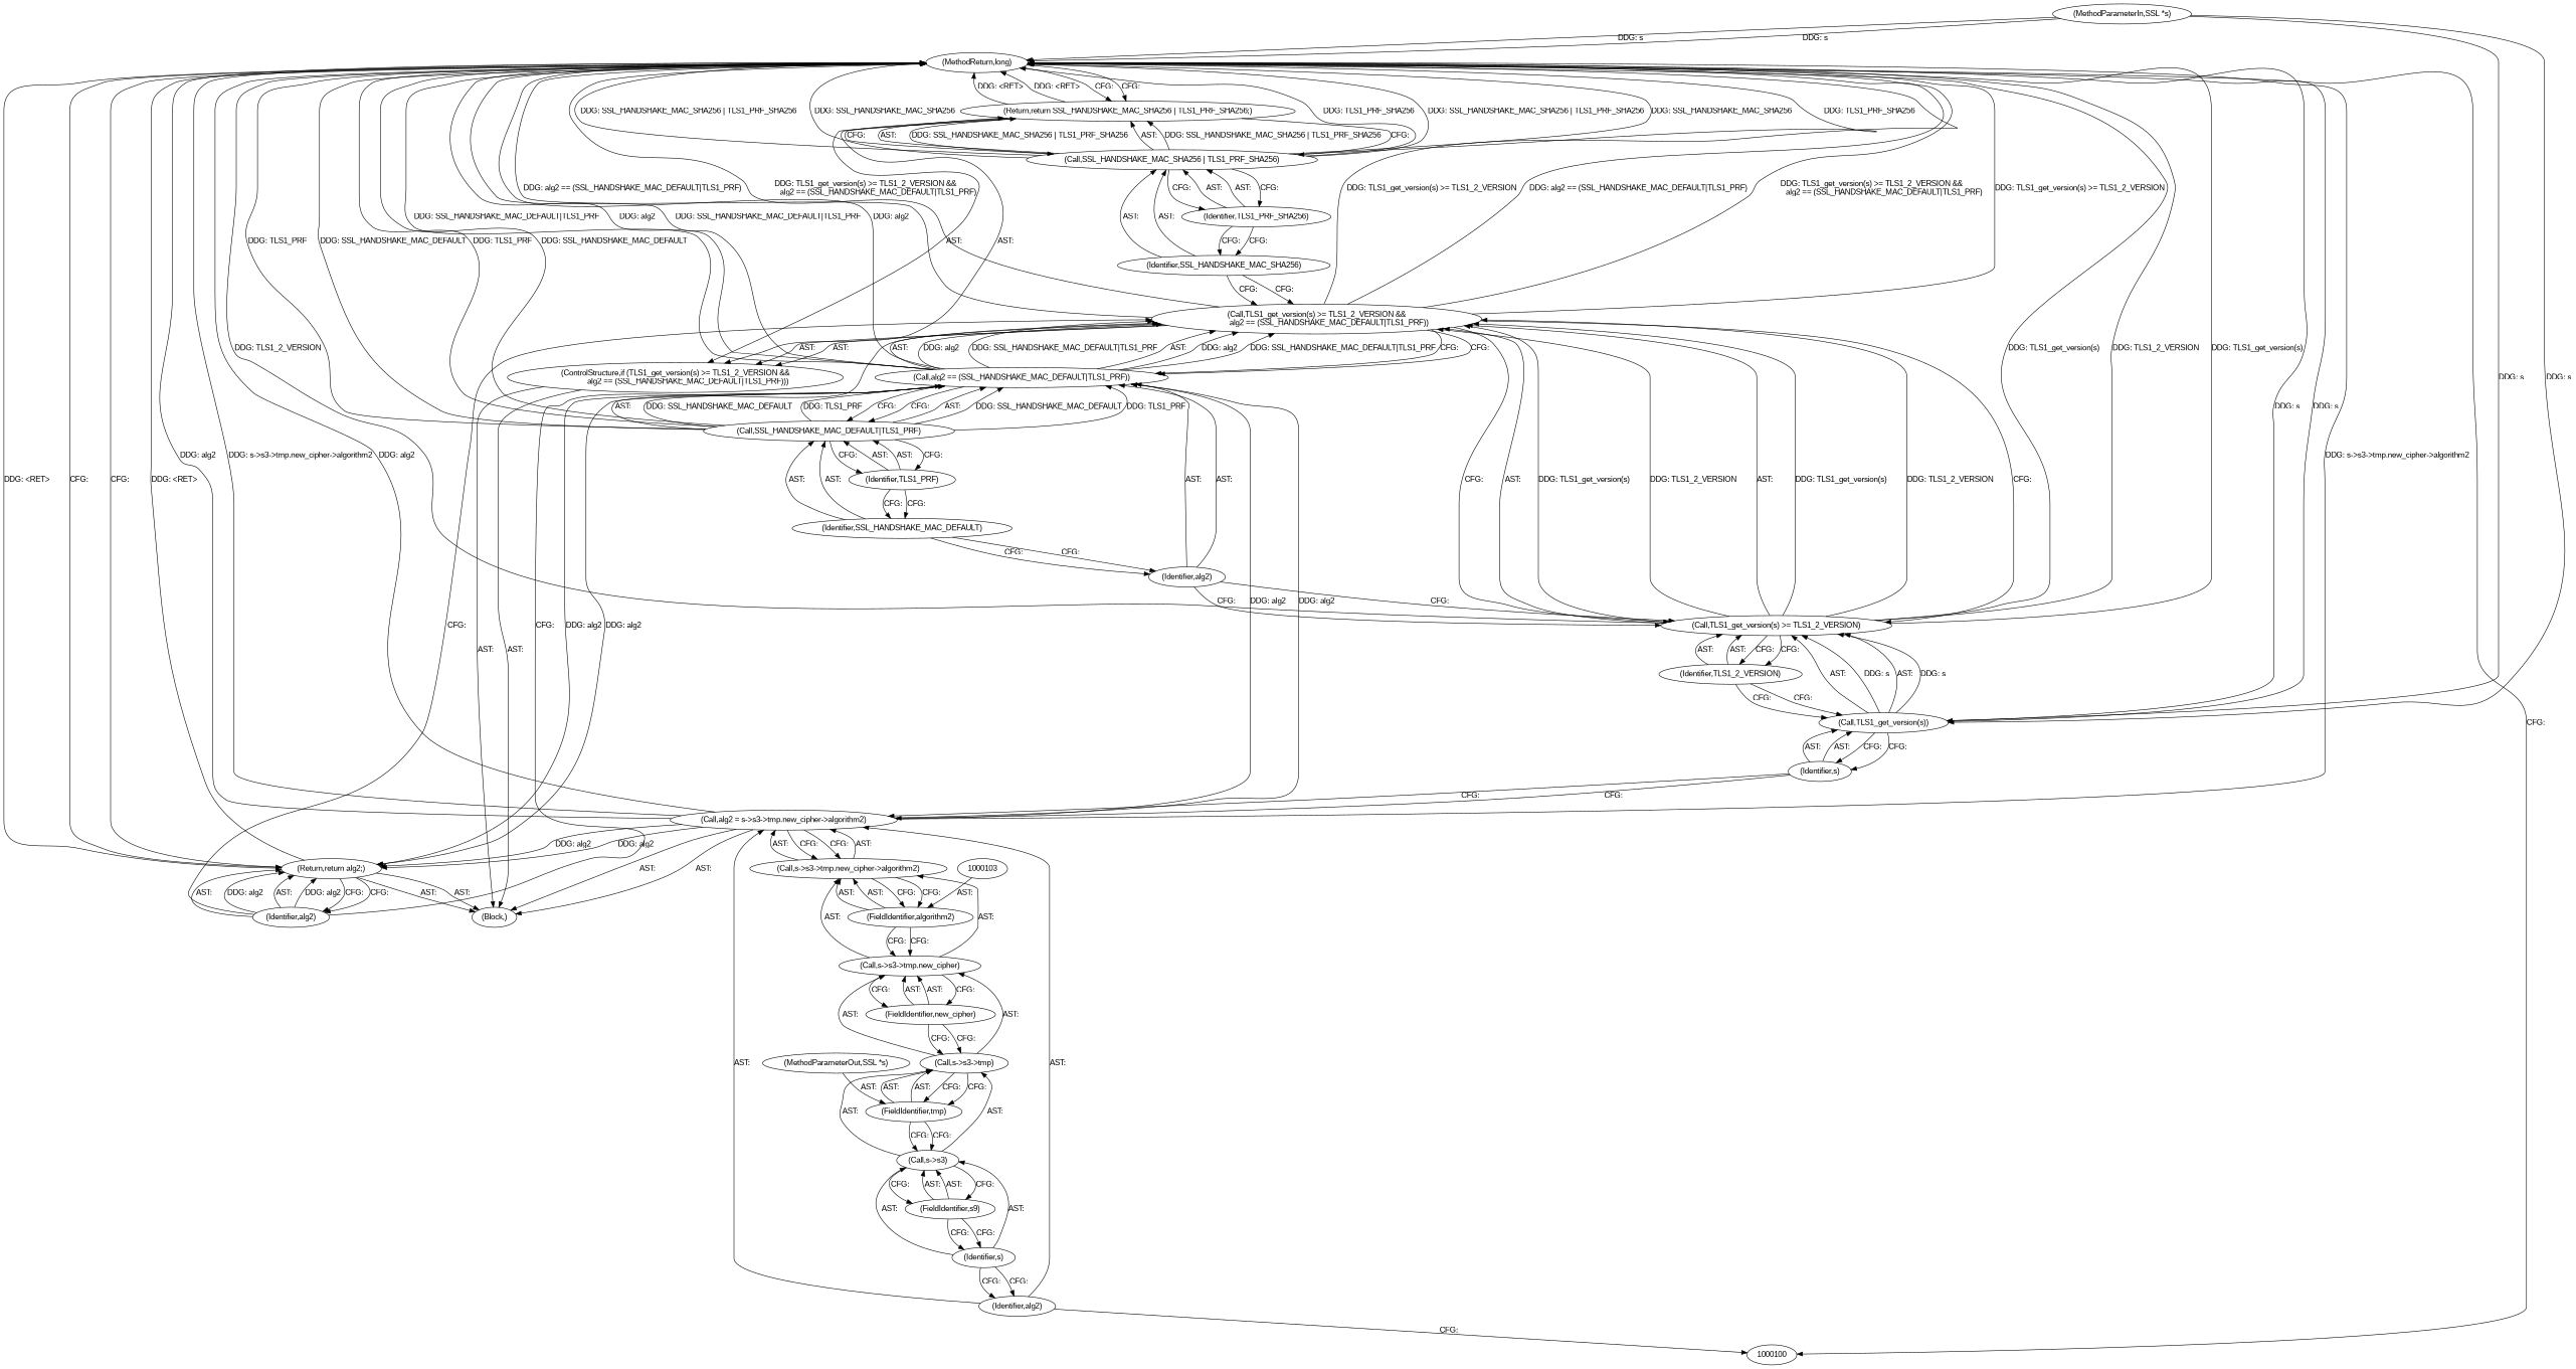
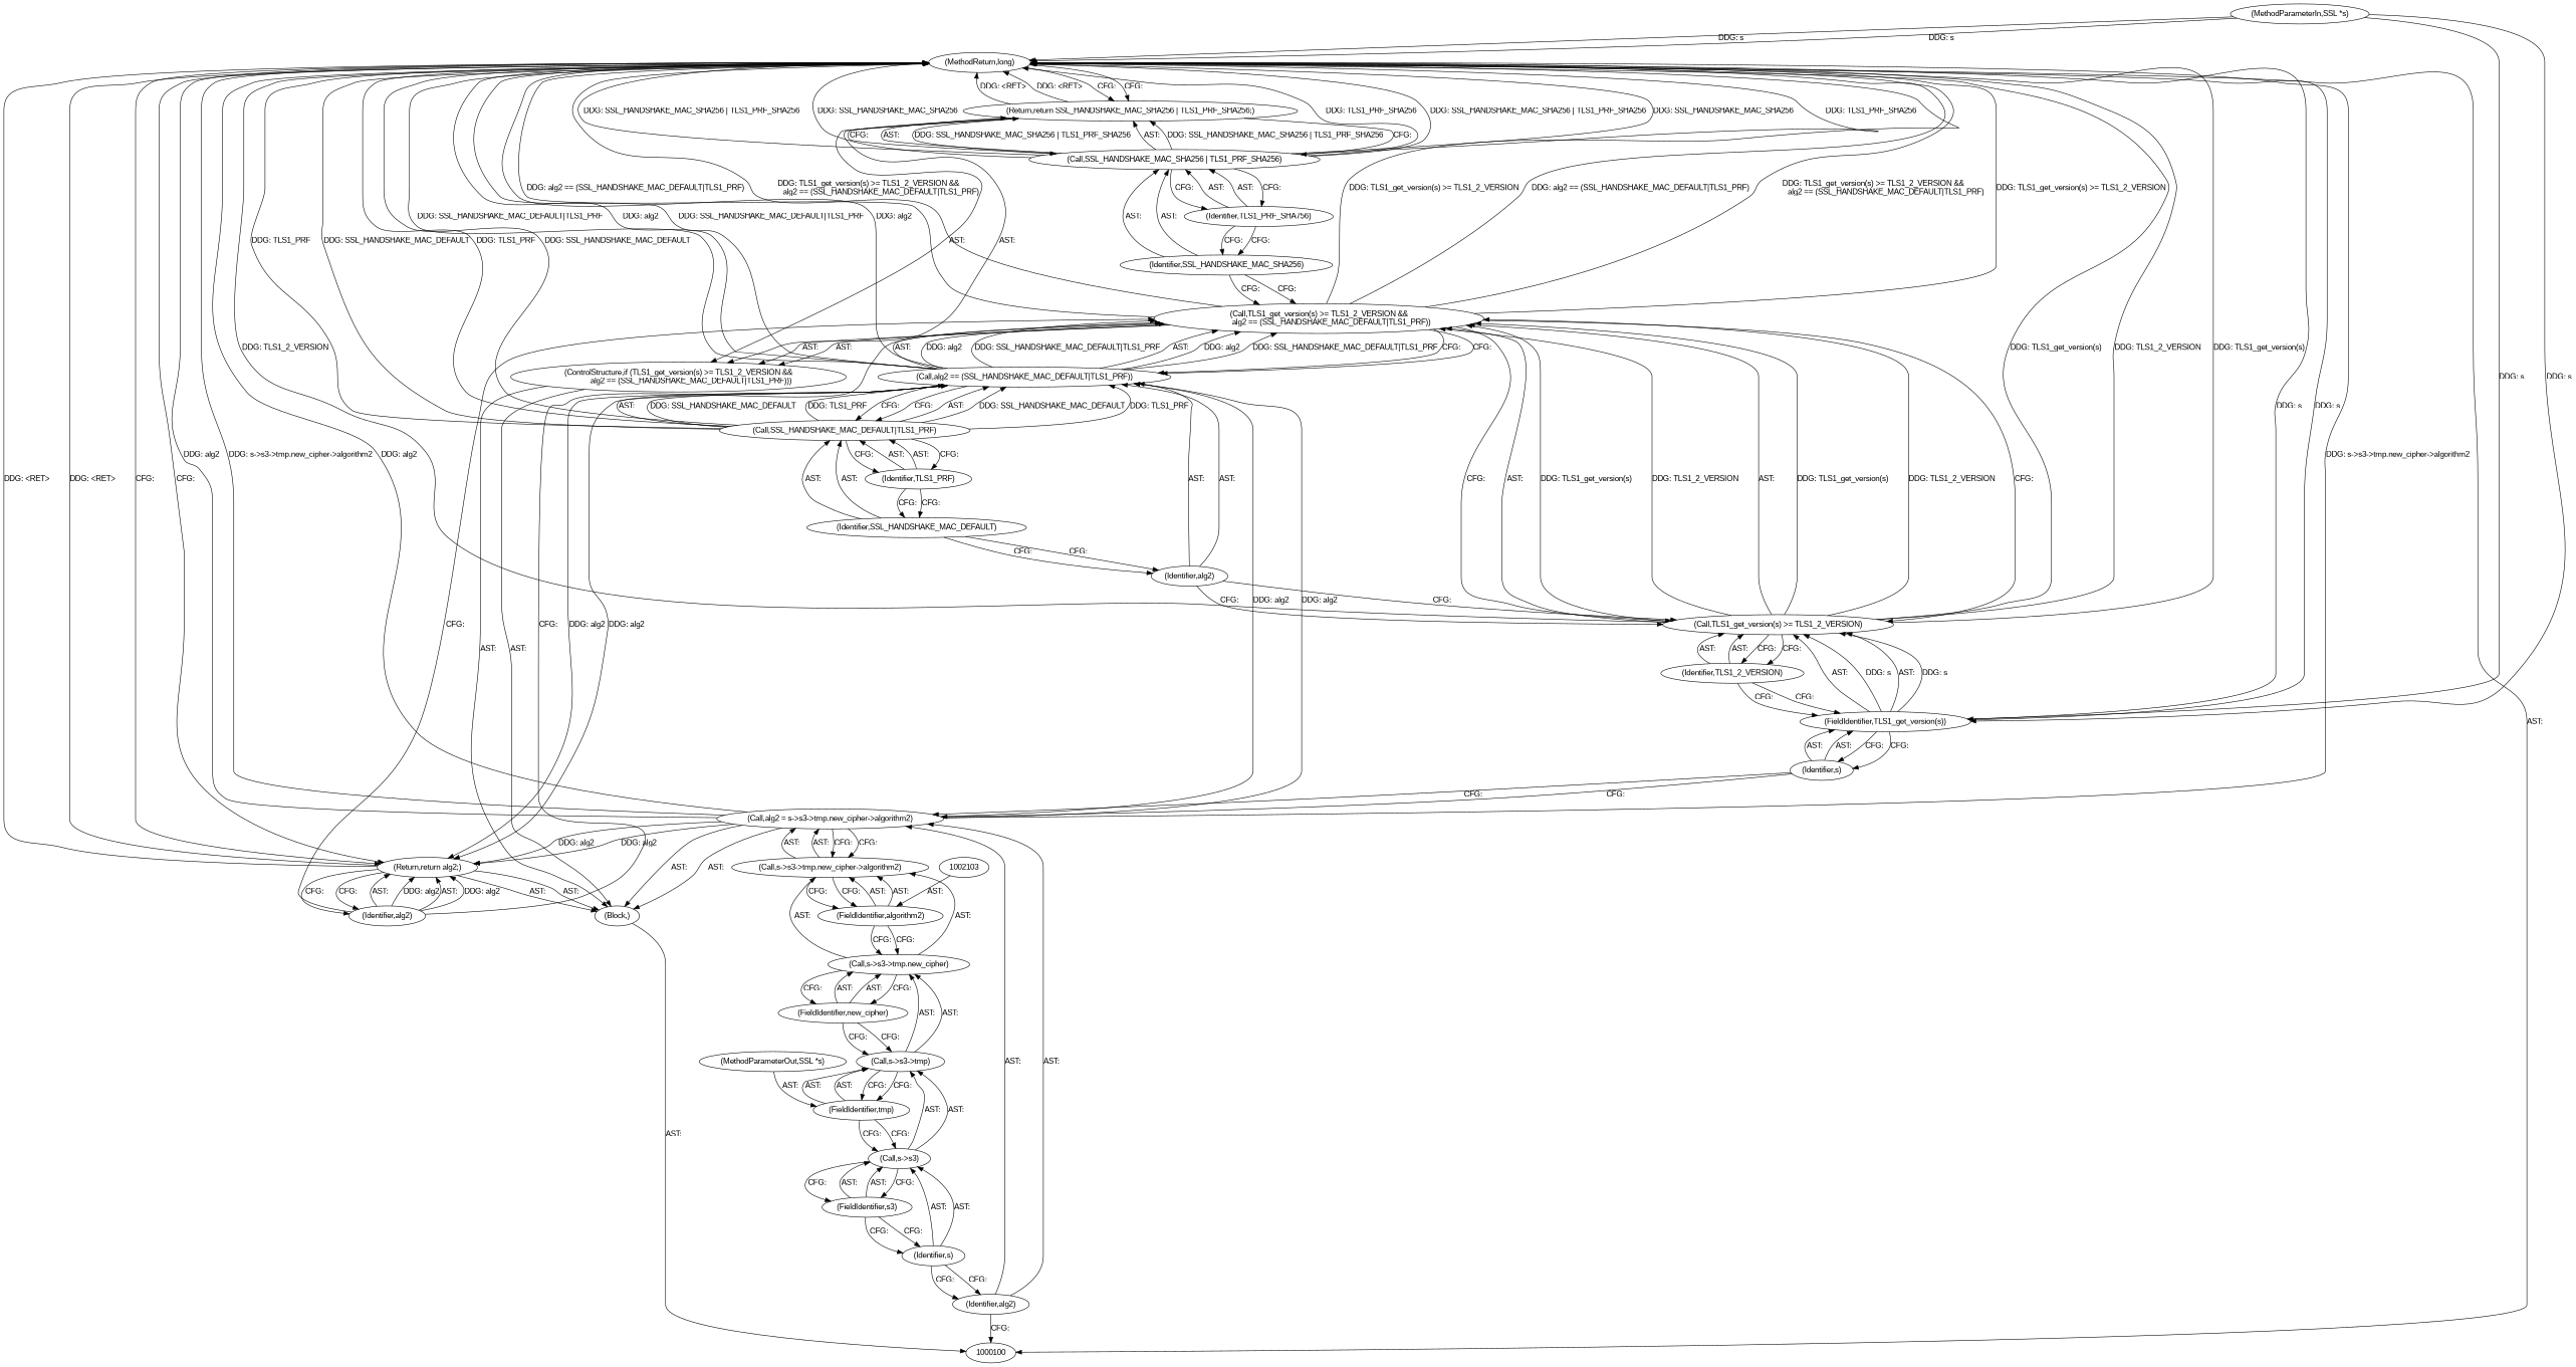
  digraph {
    fontname="Liberation Sans"
    node [fontname="Liberation Sans"]
    edge [fontname="Liberation Sans"]
    n1 [label="(MethodReturn,long)"]
    n2 [label="(Return,return SSL_HANDSHAKE_MAC_SHA256 | TLS1_PRF_SHA256;)"]
    n3 [label="(Return,return alg2;)"]
    1000100
    n5 [label="(ControlStructure,if (TLS1_get_version(s) >= TLS1_2_VERSION &&\n            alg2 == (SSL_HANDSHAKE_MAC_DEFAULT|TLS1_PRF)))"]
    n6 [label="(Call,SSL_HANDSHAKE_MAC_SHA256 | TLS1_PRF_SHA256)"]
    n7 [label="(Block,)"]
    n8 [label="(Identifier,alg2)"]
    n9 [label="(MethodParameterIn,SSL *s)"]
-   n10 [label="(Call,TLS1_get_version(s))"]
+   n10 [label="(FieldIdentifier,TLS1_get_version(s))"]
    n11 [label="(Call,TLS1_get_version(s) >= TLS1_2_VERSION)"]
    n12 [label="(Identifier,s)"]
    n13 [label="(MethodParameterOut,SSL *s)"]
    n14 [label="(FieldIdentifier,tmp)"]
    n15 [label="(Call,alg2 = s->s3->tmp.new_cipher->algorithm2)"]
    n16 [label="(Call,s->s3->tmp.new_cipher->algorithm2)"]
    n17 [label="(Call,alg2 == (SSL_HANDSHAKE_MAC_DEFAULT|TLS1_PRF))"]
    n18 [label="(FieldIdentifier,algorithm2)"]
    n19 [label="(Call,TLS1_get_version(s) >= TLS1_2_VERSION &&\n            alg2 == (SSL_HANDSHAKE_MAC_DEFAULT|TLS1_PRF))"]
    n20 [label="(Call,SSL_HANDSHAKE_MAC_DEFAULT|TLS1_PRF)"]
    n21 [label="(Identifier,alg2)"]
    n22 [label="(Call,s->s3->tmp.new_cipher)"]
    n23 [label="(FieldIdentifier,new_cipher)"]
    n24 [label="(Call,s->s3->tmp)"]
    n25 [label="(Call,s->s3)"]
-   n26 [label="(FieldIdentifier,s9)"]
+   n26 [label="(FieldIdentifier,s3)"]
    n27 [label="(Identifier,s)"]
    n28 [label="(Identifier,TLS1_2_VERSION)"]
    n29 [label="(Identifier,TLS1_PRF)"]
    n30 [label="(Identifier,alg2)"]
    n31 [label="(Identifier,SSL_HANDSHAKE_MAC_DEFAULT)"]
-   n32 [label="(Identifier,TLS1_PRF_SHA256)"]
+   n32 [label="(Identifier,TLS1_PRF_SHA756)"]
    n33 [label="(Identifier,SSL_HANDSHAKE_MAC_SHA256)"]
-   1000103
+   1000103 [label=1002103]
    n1 -> n2 [label="CFG: "]
    n1 -> n2 [label="CFG: "]
    n1 -> n3 [label="CFG: "]
    n1 -> n3 [label="CFG: "]
-   n1 -> 1000100 [label="CFG: "]
+   n1 -> 1000100 [label="AST: "]
    n2 -> n1 [label="DDG: <RET>"]
    n2 -> n1 [label="DDG: <RET>"]
    n2 -> n5 [label="AST: "]
    n2 -> n5 [label="AST: "]
    n2 -> n6 [label="CFG: "]
    n2 -> n6 [label="CFG: "]
    n3 -> n1 [label="DDG: <RET>"]
    n3 -> n1 [label="DDG: <RET>"]
    n3 -> n7 [label="AST: "]
    n3 -> n7 [label="AST: "]
    n3 -> n8 [label="CFG: "]
    n3 -> n8 [label="CFG: "]
    n5 -> n7 [label="AST: "]
    n5 -> n7 [label="AST: "]
    n6 -> n1 [label="DDG: TLS1_PRF_SHA256"]
    n6 -> n1 [label="DDG: SSL_HANDSHAKE_MAC_SHA256 | TLS1_PRF_SHA256"]
    n6 -> n1 [label="DDG: SSL_HANDSHAKE_MAC_SHA256"]
    n6 -> n1 [label="DDG: TLS1_PRF_SHA256"]
    n6 -> n1 [label="DDG: SSL_HANDSHAKE_MAC_SHA256 | TLS1_PRF_SHA256"]
    n6 -> n1 [label="DDG: SSL_HANDSHAKE_MAC_SHA256"]
    n6 -> n2 [label="AST: "]
    n6 -> n2 [label="DDG: SSL_HANDSHAKE_MAC_SHA256 | TLS1_PRF_SHA256"]
    n6 -> n2 [label="AST: "]
    n6 -> n2 [label="DDG: SSL_HANDSHAKE_MAC_SHA256 | TLS1_PRF_SHA256"]
    n6 -> n32 [label="CFG: "]
    n6 -> n32 [label="CFG: "]
+   n7 -> 1000100 [label="AST: "]
    n8 -> n3 [label="AST: "]
    n8 -> n3 [label="DDG: alg2"]
    n8 -> n3 [label="AST: "]
    n8 -> n3 [label="DDG: alg2"]
    n8 -> n19 [label="CFG: "]
    n8 -> n19 [label="CFG: "]
    n9 -> n1 [label="DDG: s"]
    n9 -> n1 [label="DDG: s"]
    n9 -> n10 [label="DDG: s"]
    n9 -> n10 [label="DDG: s"]
    n10 -> n1 [label="DDG: s"]
    n10 -> n1 [label="DDG: s"]
    n10 -> n11 [label="AST: "]
    n10 -> n11 [label="DDG: s"]
    n10 -> n11 [label="AST: "]
    n10 -> n11 [label="DDG: s"]
    n10 -> n12 [label="CFG: "]
    n10 -> n12 [label="CFG: "]
    n11 -> n1 [label="DDG: TLS1_get_version(s)"]
    n11 -> n1 [label="DDG: TLS1_2_VERSION"]
    n11 -> n1 [label="DDG: TLS1_get_version(s)"]
    n11 -> n1 [label="DDG: TLS1_2_VERSION"]
    n11 -> n19 [label="AST: "]
    n11 -> n19 [label="DDG: TLS1_get_version(s)"]
    n11 -> n19 [label="DDG: TLS1_2_VERSION"]
    n11 -> n19 [label="AST: "]
    n11 -> n19 [label="DDG: TLS1_get_version(s)"]
    n11 -> n19 [label="DDG: TLS1_2_VERSION"]
    n11 -> n28 [label="CFG: "]
    n11 -> n28 [label="CFG: "]
    n12 -> n10 [label="AST: "]
    n12 -> n10 [label="AST: "]
    n12 -> n15 [label="CFG: "]
    n12 -> n15 [label="CFG: "]
    n13 -> n14 [label="AST: "]
    n14 -> n24 [label="AST: "]
    n14 -> n24 [label="AST: "]
    n14 -> n25 [label="CFG: "]
    n14 -> n25 [label="CFG: "]
    n15 -> n1 [label="DDG: alg2"]
    n15 -> n1 [label="DDG: s->s3->tmp.new_cipher->algorithm2"]
    n15 -> n1 [label="DDG: alg2"]
    n15 -> n1 [label="DDG: s->s3->tmp.new_cipher->algorithm2"]
    n15 -> n3 [label="DDG: alg2"]
    n15 -> n3 [label="DDG: alg2"]
    n15 -> n7 [label="AST: "]
    n15 -> n7 [label="AST: "]
    n15 -> n16 [label="CFG: "]
    n15 -> n16 [label="CFG: "]
    n15 -> n17 [label="DDG: alg2"]
    n15 -> n17 [label="DDG: alg2"]
    n16 -> n15 [label="AST: "]
    n16 -> n15 [label="AST: "]
    n16 -> n18 [label="CFG: "]
    n16 -> n18 [label="CFG: "]
    n17 -> n1 [label="DDG: SSL_HANDSHAKE_MAC_DEFAULT|TLS1_PRF"]
    n17 -> n1 [label="DDG: alg2"]
    n17 -> n1 [label="DDG: SSL_HANDSHAKE_MAC_DEFAULT|TLS1_PRF"]
    n17 -> n1 [label="DDG: alg2"]
    n17 -> n3 [label="DDG: alg2"]
    n17 -> n3 [label="DDG: alg2"]
    n17 -> n19 [label="AST: "]
    n17 -> n19 [label="DDG: alg2"]
    n17 -> n19 [label="DDG: SSL_HANDSHAKE_MAC_DEFAULT|TLS1_PRF"]
    n17 -> n19 [label="AST: "]
    n17 -> n19 [label="DDG: alg2"]
    n17 -> n19 [label="DDG: SSL_HANDSHAKE_MAC_DEFAULT|TLS1_PRF"]
    n17 -> n20 [label="CFG: "]
    n17 -> n20 [label="CFG: "]
    n18 -> n16 [label="AST: "]
    n18 -> n16 [label="AST: "]
    n18 -> n22 [label="CFG: "]
    n18 -> n22 [label="CFG: "]
    n19 -> n1 [label="DDG: TLS1_get_version(s) >= TLS1_2_VERSION"]
    n19 -> n1 [label="DDG: alg2 == (SSL_HANDSHAKE_MAC_DEFAULT|TLS1_PRF)"]
    n19 -> n1 [label="DDG: TLS1_get_version(s) >= TLS1_2_VERSION &&\n            alg2 == (SSL_HANDSHAKE_MAC_DEFAULT|TLS1_PRF)"]
    n19 -> n1 [label="DDG: TLS1_get_version(s) >= TLS1_2_VERSION"]
    n19 -> n1 [label="DDG: alg2 == (SSL_HANDSHAKE_MAC_DEFAULT|TLS1_PRF)"]
    n19 -> n1 [label="DDG: TLS1_get_version(s) >= TLS1_2_VERSION &&\n            alg2 == (SSL_HANDSHAKE_MAC_DEFAULT|TLS1_PRF)"]
    n19 -> n5 [label="AST: "]
    n19 -> n5 [label="AST: "]
    n19 -> n11 [label="CFG: "]
    n19 -> n11 [label="CFG: "]
    n19 -> n17 [label="CFG: "]
    n19 -> n17 [label="CFG: "]
    n20 -> n1 [label="DDG: TLS1_PRF"]
    n20 -> n1 [label="DDG: SSL_HANDSHAKE_MAC_DEFAULT"]
    n20 -> n1 [label="DDG: TLS1_PRF"]
    n20 -> n1 [label="DDG: SSL_HANDSHAKE_MAC_DEFAULT"]
    n20 -> n17 [label="AST: "]
    n20 -> n17 [label="DDG: SSL_HANDSHAKE_MAC_DEFAULT"]
    n20 -> n17 [label="DDG: TLS1_PRF"]
    n20 -> n17 [label="AST: "]
    n20 -> n17 [label="DDG: SSL_HANDSHAKE_MAC_DEFAULT"]
    n20 -> n17 [label="DDG: TLS1_PRF"]
    n20 -> n29 [label="CFG: "]
    n20 -> n29 [label="CFG: "]
    n21 -> 1000100 [label="CFG: "]
    n21 -> n15 [label="AST: "]
    n21 -> n15 [label="AST: "]
    n22 -> n16 [label="AST: "]
    n22 -> n16 [label="AST: "]
    n22 -> n23 [label="CFG: "]
    n22 -> n23 [label="CFG: "]
    n23 -> n22 [label="AST: "]
    n23 -> n22 [label="AST: "]
    n23 -> n24 [label="CFG: "]
    n23 -> n24 [label="CFG: "]
    n24 -> n14 [label="CFG: "]
    n24 -> n14 [label="CFG: "]
    n24 -> n22 [label="AST: "]
    n24 -> n22 [label="AST: "]
    n25 -> n24 [label="AST: "]
    n25 -> n24 [label="AST: "]
    n25 -> n26 [label="CFG: "]
    n25 -> n26 [label="CFG: "]
    n26 -> n25 [label="AST: "]
    n26 -> n25 [label="AST: "]
    n26 -> n27 [label="CFG: "]
    n26 -> n27 [label="CFG: "]
    n27 -> n21 [label="CFG: "]
    n27 -> n21 [label="CFG: "]
    n27 -> n25 [label="AST: "]
    n27 -> n25 [label="AST: "]
    n28 -> n10 [label="CFG: "]
    n28 -> n10 [label="CFG: "]
    n28 -> n11 [label="AST: "]
    n28 -> n11 [label="AST: "]
    n29 -> n20 [label="AST: "]
    n29 -> n20 [label="AST: "]
    n29 -> n31 [label="CFG: "]
    n29 -> n31 [label="CFG: "]
    n30 -> n11 [label="CFG: "]
    n30 -> n11 [label="CFG: "]
    n30 -> n17 [label="AST: "]
    n30 -> n17 [label="AST: "]
    n31 -> n20 [label="AST: "]
    n31 -> n20 [label="AST: "]
    n31 -> n30 [label="CFG: "]
    n31 -> n30 [label="CFG: "]
    n32 -> n6 [label="AST: "]
    n32 -> n6 [label="AST: "]
    n32 -> n33 [label="CFG: "]
    n32 -> n33 [label="CFG: "]
    n33 -> n6 [label="AST: "]
    n33 -> n6 [label="AST: "]
    n33 -> n19 [label="CFG: "]
    n33 -> n19 [label="CFG: "]
    1000103 -> n18 [label="AST: "]
  }
